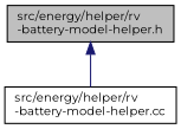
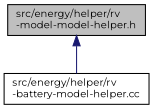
  digraph {
    fontname=Montserrat
    node [color=black fontname=Montserrat fontsize=10 shape=record style=filled]
-   n1 [fillcolor=grey75 fontcolor=black height=0.2 label="src/energy/helper/rv\l-battery-model-helper.h" width=0.4]
+   n1 [fillcolor=grey75 fontcolor=black height=0.2 label="src/energy/helper/rv\l-model-model-helper.h" width=0.4]
    n2 [fillcolor=white height=0.2 label="src/energy/helper/rv\l-battery-model-helper.cc" width=0.4]
    n1 -> n2 [color=midnightblue dir=back fontname=Montserrat fontsize=10 labelfontname=Helvetica labelfontsize=10 style=solid]
  }
